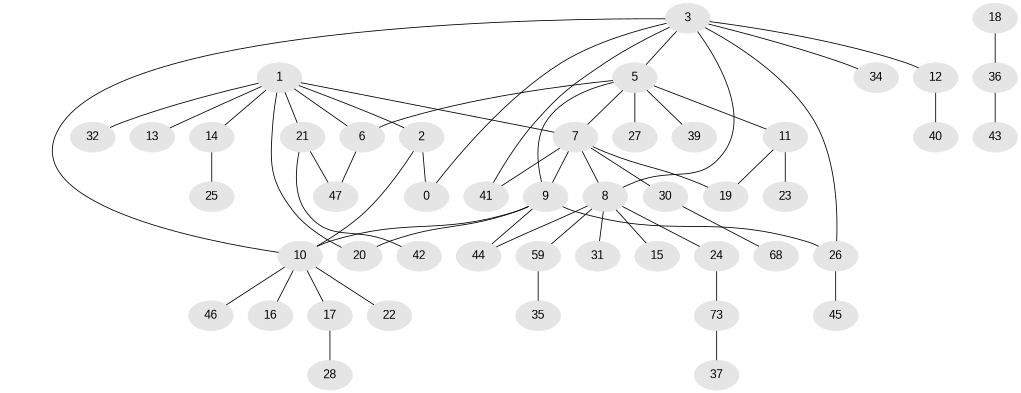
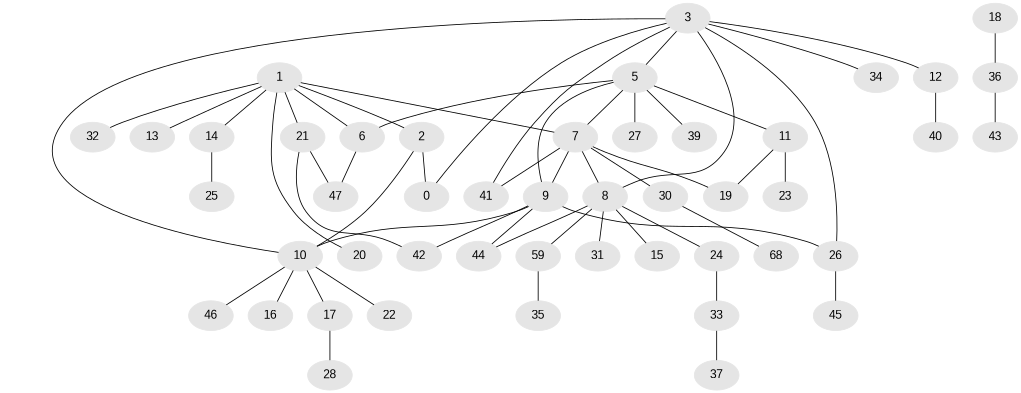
  graph {
    fontname="Liberation Sans"
    node [color=gray90 fontname="Liberation Sans" style=filled]
    edge [fontname="Liberation Sans"]
    1
    2
    6
    7
    13
    14
    20
    21
    32
    n10 [label=0]
    10
    47
    8
    41
    9
    19
    30
    25
    42
    16
    17
    22
    46
    3
    5
    12
    26
    34
    11
    27
    39
    15
    24
    n34 [label=59]
    31
    44
    40
    45
    23
    18
    36
    n42 [label=68]
-   33 [label=73]
+   33
    35
    28
    43
    37
    1 -- 2
    1 -- 6
    1 -- 7
    1 -- 13
    1 -- 14
    1 -- 20
    1 -- 21
    1 -- 32
    2 -- n10
    2 -- 10
    6 -- 47
    7 -- 8
    7 -- 41
    7 -- 9
    7 -- 19
    7 -- 30
    14 -- 25
    21 -- 47
    21 -- 42
    10 -- 16
    10 -- 17
    10 -- 22
    10 -- 46
    8 -- 15
    8 -- 24
    8 -- n34
    8 -- 31
    8 -- 44
-   9 -- 20
+   9 -- 42
    9 -- 10
    9 -- 26
    9 -- 44
    30 -- n42
    17 -- 28
    3 -- n10
    3 -- 10
    3 -- 8
    3 -- 41
    3 -- 5
    3 -- 12
    3 -- 26
    3 -- 34
    5 -- 6
    5 -- 7
    5 -- 9
    5 -- 11
    5 -- 27
    5 -- 39
    12 -- 40
    26 -- 45
    11 -- 19
    11 -- 23
    24 -- 33
    n34 -- 35
    18 -- 36
    36 -- 43
    33 -- 37
  }
